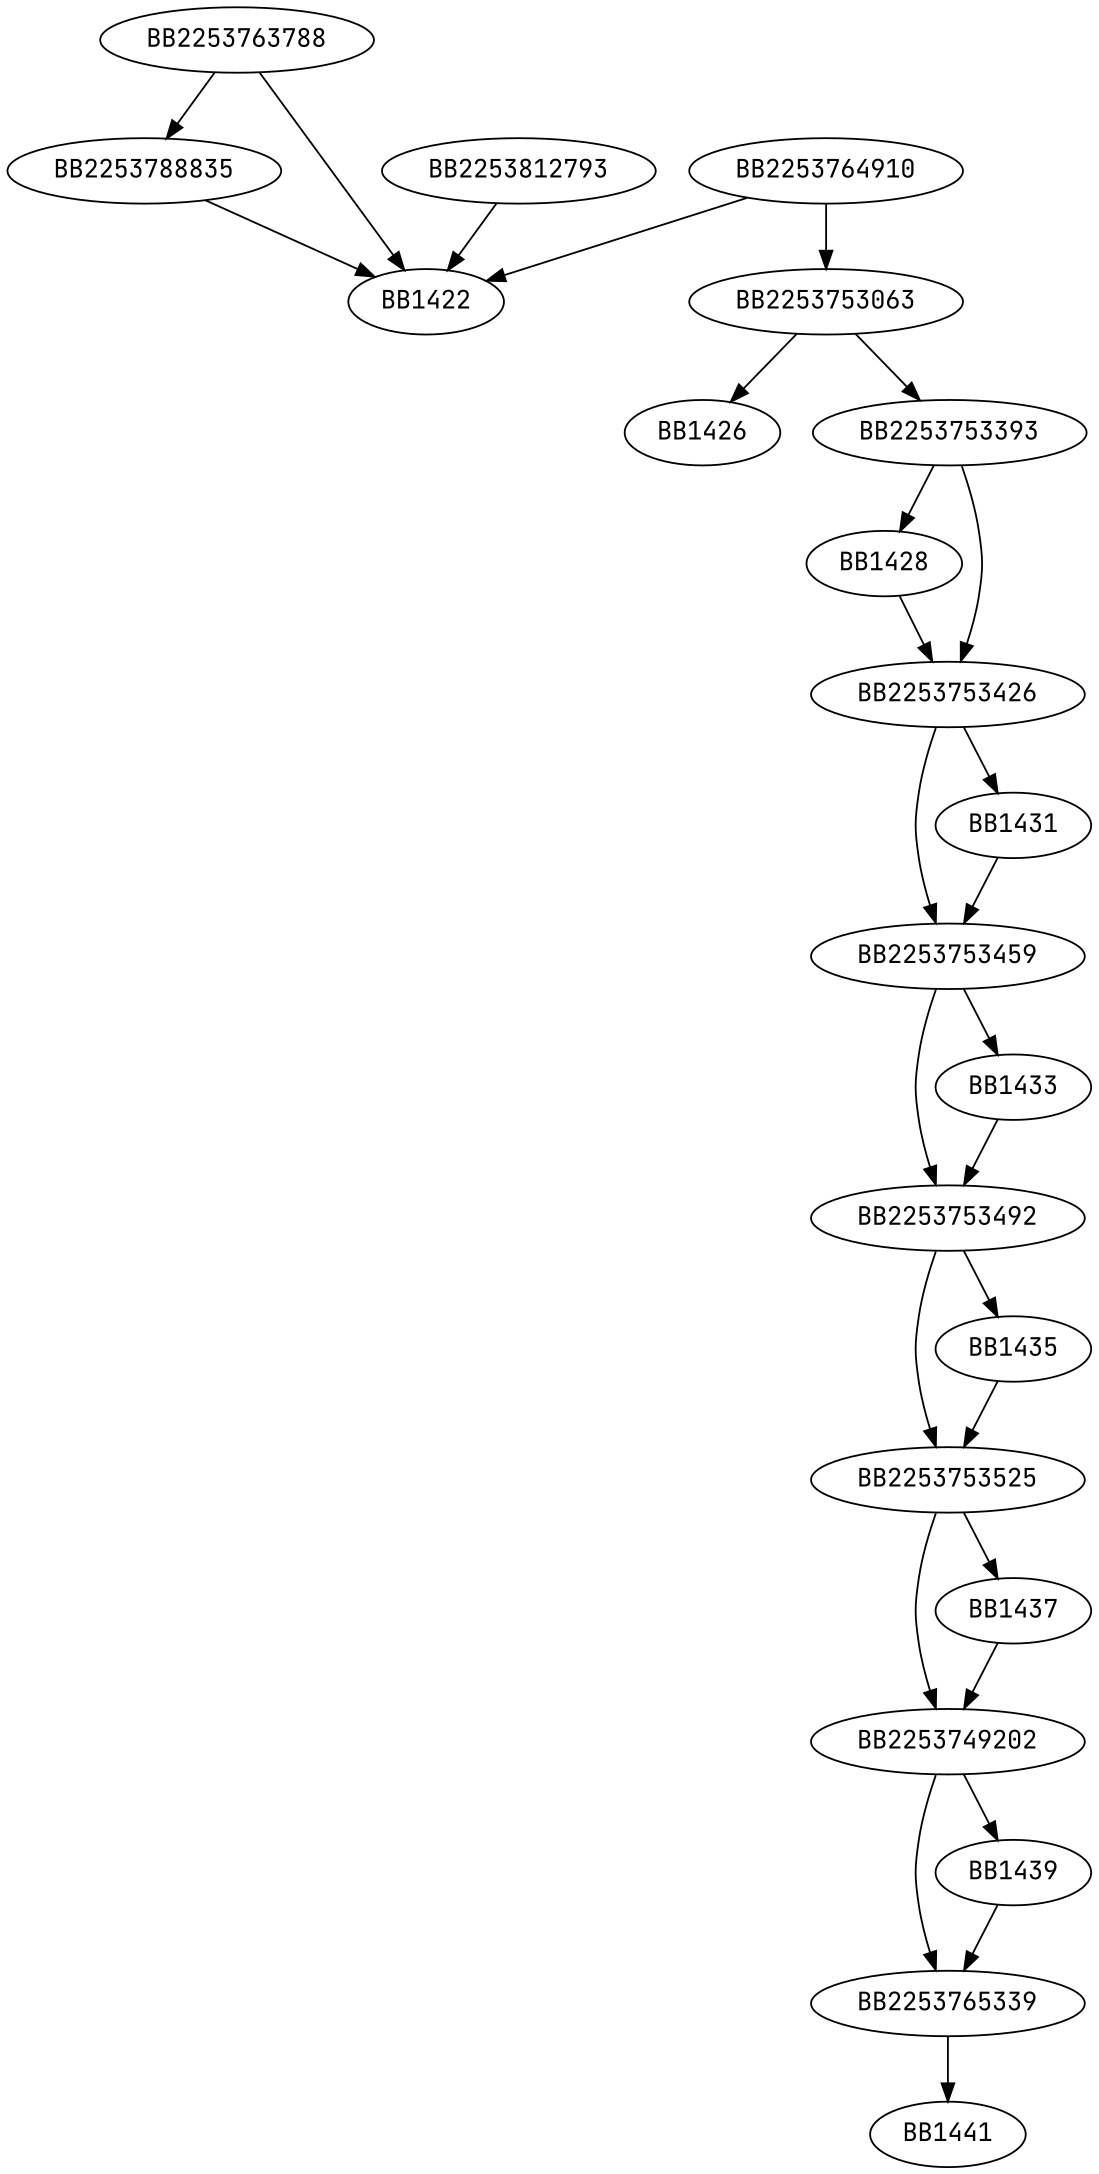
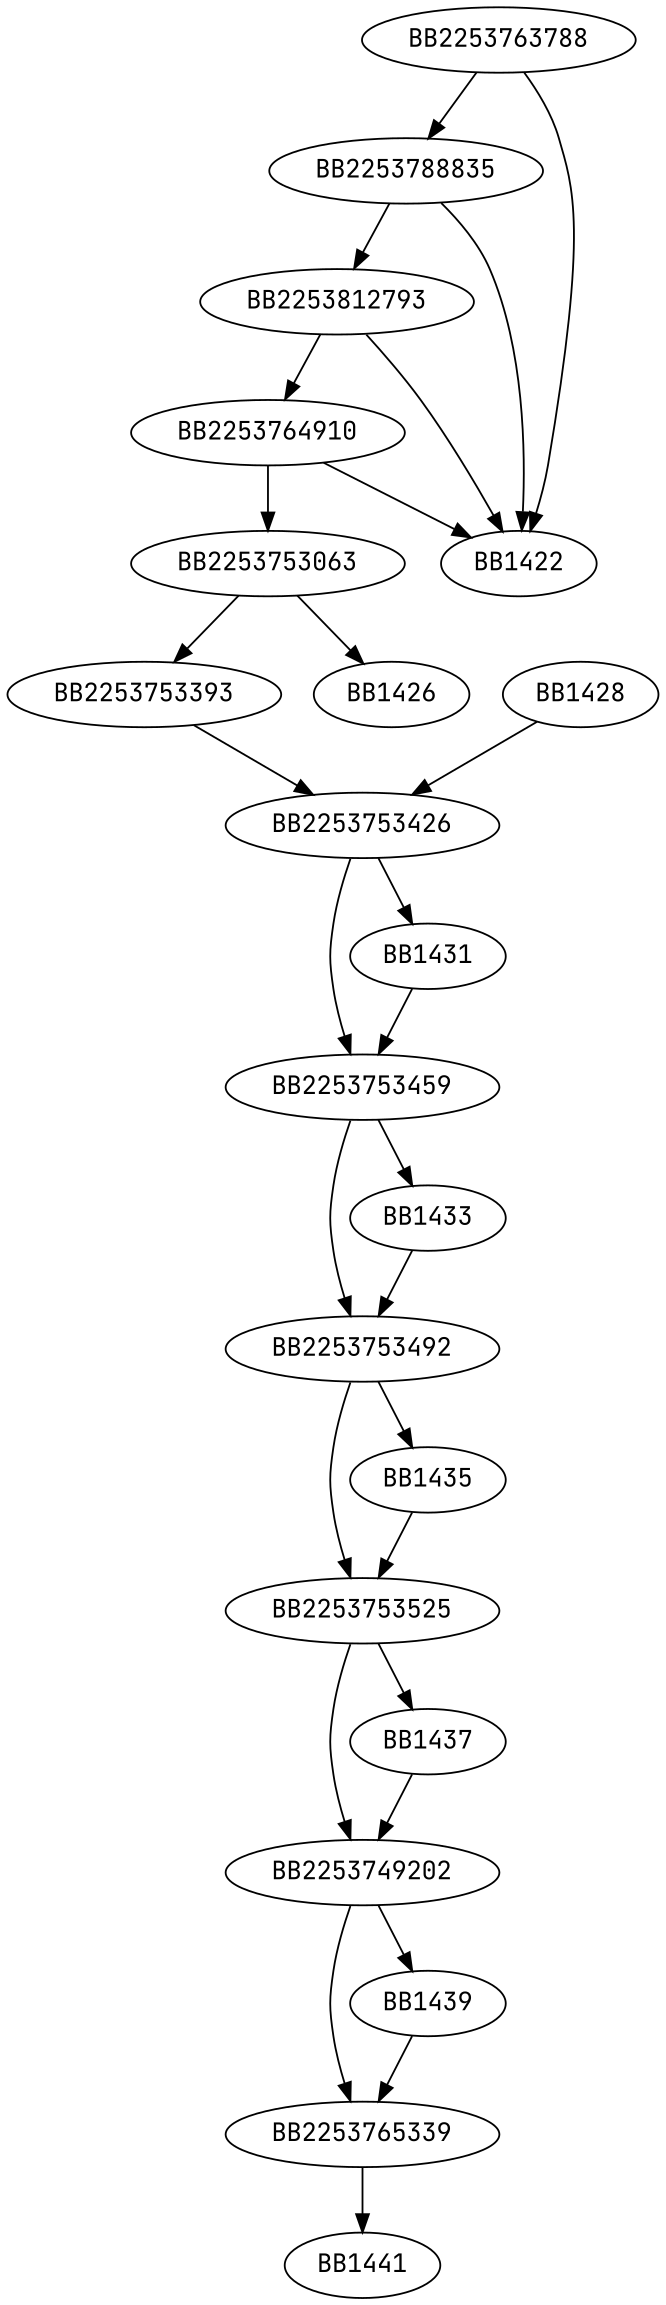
  digraph {
    fontname="JetBrains Mono"
    node [fontname="JetBrains Mono"]
    edge [fontname="JetBrains Mono"]
    BB2253763788
    BB2253788835
    BB1422
    BB2253812793
    BB2253764910
    BB2253753063
    BB1426
    BB2253753393
    BB1428
    BB2253753426
    BB2253753459
    BB1431
    BB2253753492
    BB1433
    BB2253753525
    BB1435
    BB2253749202
    BB1437
    BB2253765339
    BB1439
    BB1441
    BB2253763788 -> BB2253788835
    BB2253763788 -> BB1422
    BB2253788835 -> BB1422
+   BB2253788835 -> BB2253812793
    BB2253812793 -> BB1422
+   BB2253812793 -> BB2253764910
    BB2253764910 -> BB1422
    BB2253764910 -> BB2253753063
    BB2253753063 -> BB1426
    BB2253753063 -> BB2253753393
-   BB2253753393 -> BB1428
    BB2253753393 -> BB2253753426
    BB1428 -> BB2253753426
    BB2253753426 -> BB2253753459
    BB2253753426 -> BB1431
    BB2253753459 -> BB2253753492
    BB2253753459 -> BB1433
    BB1431 -> BB2253753459
    BB2253753492 -> BB2253753525
    BB2253753492 -> BB1435
    BB1433 -> BB2253753492
    BB2253753525 -> BB2253749202
    BB2253753525 -> BB1437
    BB1435 -> BB2253753525
    BB2253749202 -> BB2253765339
    BB2253749202 -> BB1439
    BB1437 -> BB2253749202
    BB2253765339 -> BB1441
    BB1439 -> BB2253765339
  }
